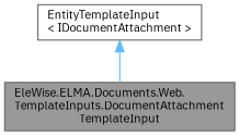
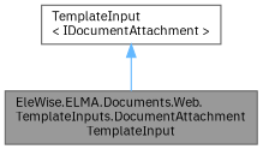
  digraph {
    fontname="IBM Plex Sans"
    node [color=gray40 fontname="IBM Plex Sans" fontsize=10 shape=box style=filled]
    n1 [fillcolor=grey60 fontcolor=black height=0.2 label="EleWise.ELMA.Documents.Web.\lTemplateInputs.DocumentAttachment\lTemplateInput" width=0.4]
-   n2 [fillcolor=white height=0.2 label="EntityTemplateInput\l\< IDocumentAttachment \>" width=0.4]
+   n2 [fillcolor=white height=0.2 label="TemplateInput\l\< IDocumentAttachment \>" width=0.4]
    n2 -> n1 [color=steelblue1 dir=back fontname="IBM Plex Sans" fontsize=10 labelfontname=Helvetica labelfontsize=10 style=solid]
  }
